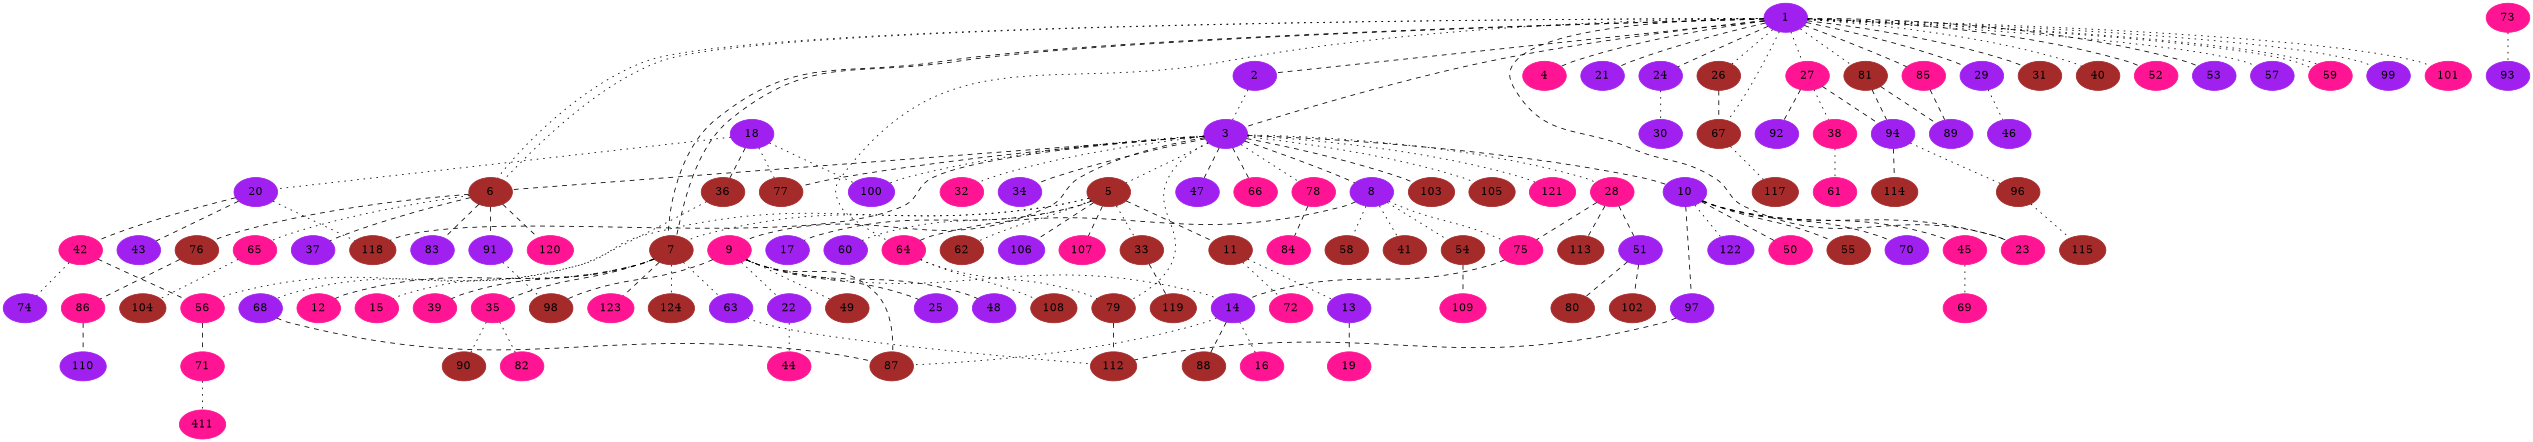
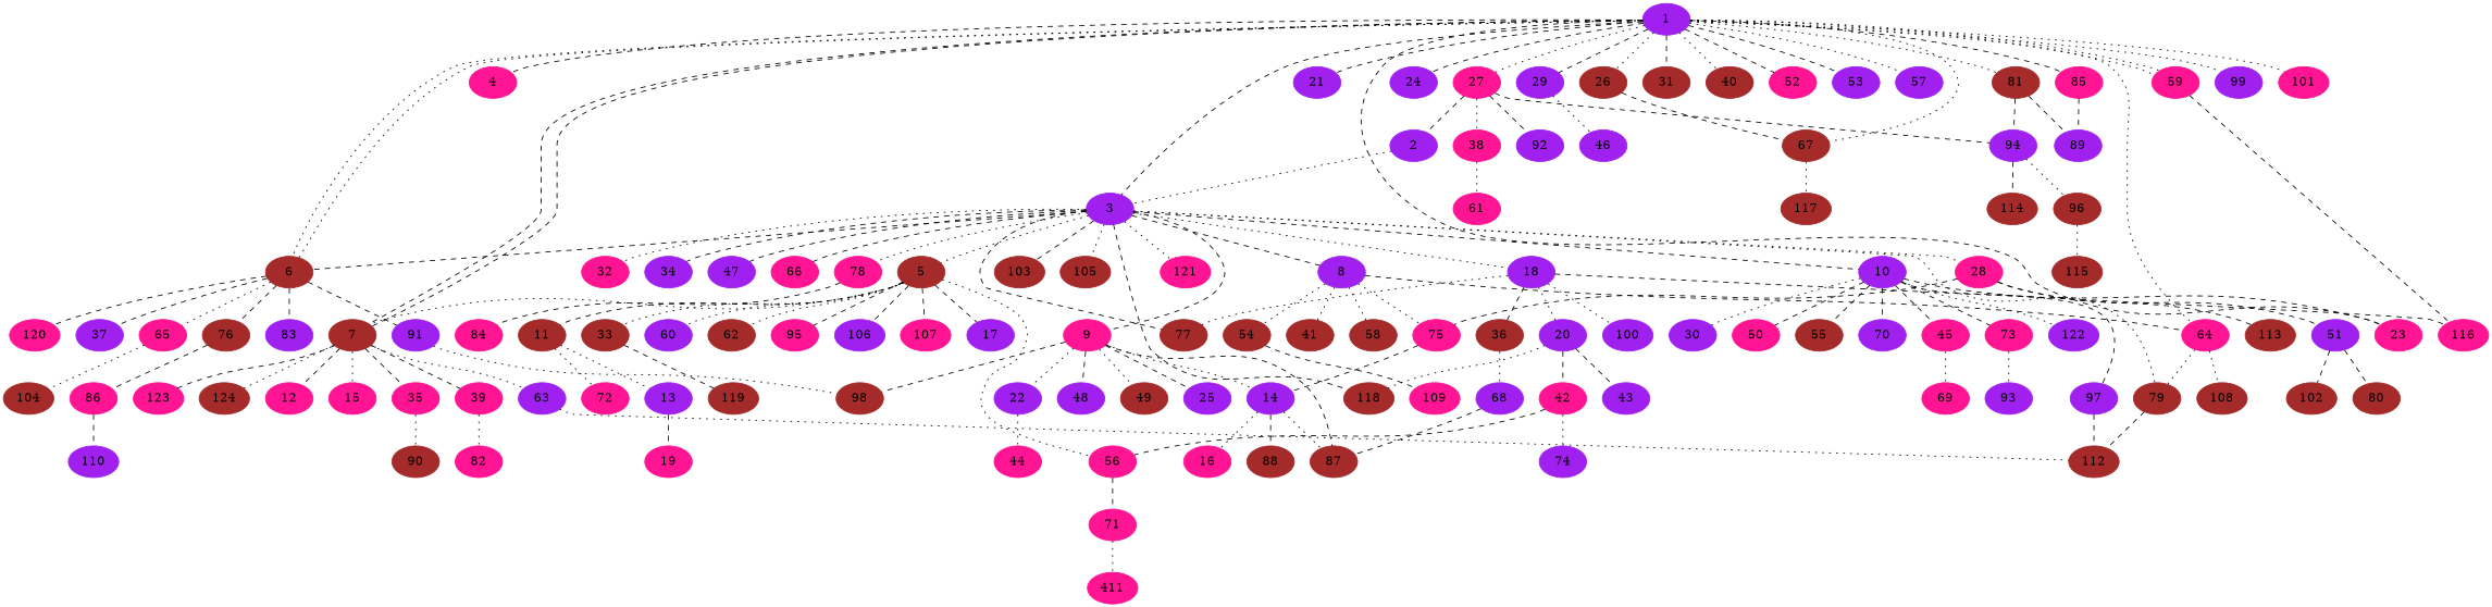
  graph {
    node [color=deeppink style=filled]
    edge [style=dashed]
    1 [color=purple]
    2 [color=purple]
    3 [color=purple]
    4
    6 [color=brown]
    7 [color=brown]
    21 [color=purple]
    23
    24 [color=purple]
    26 [color=brown]
    27
    29 [color=purple]
    31 [color=brown]
    40 [color=brown]
    52
    53 [color=purple]
    57 [color=purple]
    59
    64
    67 [color=brown]
    81 [color=brown]
    85
    99 [color=purple]
    101
    5 [color=brown]
    8 [color=purple]
    9
    10 [color=purple]
    18 [color=purple]
    28
    32
    34 [color=purple]
    47 [color=purple]
    66
    77 [color=brown]
    78
    79 [color=brown]
    103 [color=brown]
    105 [color=brown]
    118 [color=brown]
    121
    37 [color=purple]
    65
    76 [color=brown]
    83 [color=purple]
    91 [color=purple]
    120
    12
    15
    35
    39
    63 [color=purple]
    123
    124 [color=brown]
    38
    92 [color=purple]
    94 [color=purple]
    46 [color=purple]
+   116
    108 [color=brown]
    117 [color=brown]
    89 [color=purple]
    11 [color=brown]
    17 [color=purple]
    33 [color=brown]
    56
    60 [color=purple]
    62 [color=brown]
+   95
    106 [color=purple]
    107
    41 [color=brown]
    54 [color=brown]
    58 [color=brown]
    75
    14 [color=purple]
    22 [color=purple]
    25 [color=purple]
    48 [color=purple]
    49 [color=brown]
    87 [color=brown]
    98 [color=brown]
    30 [color=purple]
    45
    50
    55 [color=brown]
    70 [color=purple]
    73
    97 [color=purple]
    122 [color=purple]
    20 [color=purple]
    36 [color=brown]
    100 [color=purple]
    51 [color=purple]
    113 [color=brown]
    84
    112 [color=brown]
    13 [color=purple]
    72
    119 [color=brown]
    71
    104 [color=brown]
    86
    90 [color=brown]
    82
    109
    16
    88 [color=brown]
    44
    69
    93 [color=purple]
    19
    42
    43 [color=purple]
    68 [color=purple]
    74 [color=purple]
    61
    96 [color=brown]
    114 [color=brown]
    80 [color=brown]
    102 [color=brown]
    n122 [label=411]
    110 [color=purple]
    115 [color=brown]
-   1 -- 2
+   27 -- 2
    1 -- 3
    1 -- 4
    1 -- 6 [style=dotted]
    1 -- 6 [style=dotted]
    1 -- 7
    1 -- 7
    1 -- 21
    1 -- 23
    1 -- 24
    1 -- 26 [style=dotted]
    1 -- 27 [style=dotted]
    1 -- 29
    1 -- 31
    1 -- 40 [style=dotted]
    1 -- 52
    1 -- 53
    1 -- 57 [style=dotted]
    1 -- 59 [style=dotted]
    1 -- 59 [style=dotted]
    1 -- 64 [style=dotted]
    1 -- 67 [style=dotted]
    1 -- 81 [style=dotted]
    1 -- 85
    1 -- 99 [style=dotted]
    1 -- 101 [style=dotted]
    2 -- 3 [style=dotted]
    3 -- 6
    3 -- 5 [style=dotted]
    3 -- 8
    3 -- 9
    3 -- 10
-   3 -- 100 [style=dotted]
+   3 -- 18 [style=dotted]
    3 -- 28 [style=dotted]
    3 -- 32 [style=dotted]
    3 -- 34
    3 -- 47
    3 -- 66
    3 -- 77
    3 -- 78 [style=dotted]
    3 -- 79 [style=dotted]
    3 -- 103
    3 -- 105 [style=dotted]
    3 -- 118
    3 -- 121 [style=dotted]
    6 -- 37
    6 -- 65 [style=dotted]
    6 -- 76
    6 -- 83
    6 -- 91
    6 -- 120
    7 -- 12
    7 -- 15 [style=dotted]
    7 -- 35
    7 -- 39
    7 -- 63 [style=dotted]
    7 -- 123
    7 -- 124 [style=dotted]
    26 -- 67
    27 -- 38 [style=dotted]
    27 -- 92
    27 -- 94
    29 -- 46 [style=dotted]
+   59 -- 116
    64 -- 79 [style=dotted]
    64 -- 108 [style=dotted]
    67 -- 117 [style=dotted]
    81 -- 94
    81 -- 89
    85 -- 89
    5 -- 7 [style=dotted]
    5 -- 11
    5 -- 17
    5 -- 33 [style=dotted]
    5 -- 56 [style=dotted]
    5 -- 60 [style=dotted]
    5 -- 62 [style=dotted]
+   5 -- 95
    5 -- 106
    5 -- 107
    8 -- 64
    8 -- 41 [style=dotted]
    8 -- 54 [style=dotted]
    8 -- 58 [style=dotted]
    8 -- 75 [style=dotted]
    9 -- 14 [style=dotted]
    9 -- 22 [style=dotted]
    9 -- 25
    9 -- 48
    9 -- 49 [style=dotted]
    9 -- 87
    9 -- 98
    10 -- 23
-   24 -- 30 [style=dotted]
+   10 -- 30 [style=dotted]
    10 -- 45
    10 -- 50
    10 -- 55
    10 -- 70
+   10 -- 73
    10 -- 97
    10 -- 122 [style=dotted]
    18 -- 77 [style=dotted]
+   18 -- 116
    18 -- 20 [style=dotted]
    18 -- 36
    18 -- 100 [style=dotted]
    28 -- 75
    28 -- 51
    28 -- 113
    78 -- 84
    79 -- 112
    65 -- 104 [style=dotted]
    76 -- 86
    91 -- 98 [style=dotted]
    35 -- 90 [style=dotted]
-   35 -- 82 [style=dotted]
+   39 -- 82 [style=dotted]
    63 -- 112 [style=dotted]
    38 -- 61 [style=dotted]
    94 -- 96 [style=dotted]
    94 -- 114
    11 -- 13 [style=dotted]
    11 -- 72 [style=dotted]
    33 -- 119
    56 -- 71
    54 -- 109
    75 -- 14
    14 -- 87 [style=dotted]
    14 -- 16 [style=dotted]
    14 -- 88
    22 -- 44 [style=dotted]
    45 -- 69 [style=dotted]
    73 -- 93 [style=dotted]
    97 -- 112
    20 -- 118 [style=dotted]
    20 -- 42
    20 -- 43
    36 -- 68 [style=dotted]
    51 -- 80
    51 -- 102
    13 -- 19
    71 -- n122 [style=dotted]
    86 -- 110
    42 -- 56
    42 -- 74 [style=dotted]
    68 -- 87
    96 -- 115 [style=dotted]
  }
